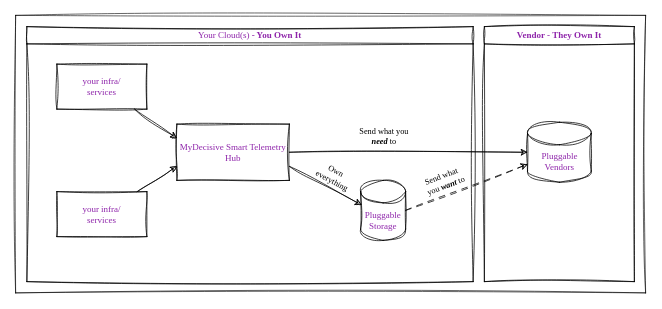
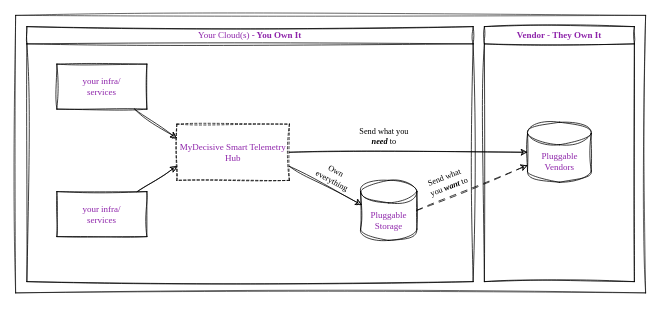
  <mxCell id="0" />
  <mxCell id="1" parent="0" />
  <mxCell id="2" value="" style="rounded=0;whiteSpace=wrap;html=1;sketch=1;hachureGap=4;jiggle=2;curveFitting=1;fontFamily=Architects Daughter;fontSource=https%3A%2F%2Ffonts.googleapis.com%2Fcss%3Ffamily%3DArchitects%2BDaughter;fillColor=#FFFFFF;fontColor=#8E24AA;opacity=80;" vertex="1" parent="1"><mxGeometry y="20" width="840" height="370" as="geometry" x="20" /></mxCell>
  <mxCell id="3" value="&lt;span style=&quot;font-weight: normal;&quot;&gt;Your Cloud(s)&lt;/span&gt; - You Own It" style="swimlane;whiteSpace=wrap;html=1;sketch=1;hachureGap=4;jiggle=2;curveFitting=1;fontFamily=Architects Daughter;fontSource=https%3A%2F%2Ffonts.googleapis.com%2Fcss%3Ffamily%3DArchitects%2BDaughter;fontColor=#8E24AA;fillColor=none;strokeColor=#000000;" vertex="1" parent="1"><mxGeometry x="35" y="35" width="595" height="340" as="geometry" /></mxCell>
- <mxCell id="4" value="&lt;div&gt;&lt;span style=&quot;background-color: transparent;&quot;&gt;Pluggable Storage&lt;/span&gt;&lt;/div&gt;" style="shape=cylinder3;whiteSpace=wrap;html=1;boundedLbl=1;backgroundOutline=1;size=15;sketch=1;hachureGap=4;jiggle=2;curveFitting=1;fontFamily=Architects Daughter;fontSource=https%3A%2F%2Ffonts.googleapis.com%2Fcss%3Ffamily%3DArchitects%2BDaughter;fontColor=#8E24AA;strokeColor=#000000;fillColor=none;" vertex="1" parent="3"><mxGeometry x="445" y="205" width="60" height="80" as="geometry" /></mxCell>
- <mxCell id="5" value="MyDecisive Smart Telemetry Hub" style="rounded=0;whiteSpace=wrap;html=1;sketch=1;hachureGap=4;jiggle=2;curveFitting=1;fontFamily=Architects Daughter;fontSource=https%3A%2F%2Ffonts.googleapis.com%2Fcss%3Ffamily%3DArchitects%2BDaughter;fontColor=#8E24AA;strokeColor=#000000;fillColor=none;" vertex="1" parent="3"><mxGeometry x="200" y="130" width="150" height="75" as="geometry" /></mxCell>
+ <mxCell id="4" value="&lt;div&gt;&lt;span style=&quot;background-color: transparent;&quot;&gt;Pluggable Storage&lt;/span&gt;&lt;/div&gt;" style="shape=cylinder3;whiteSpace=wrap;html=1;boundedLbl=1;backgroundOutline=1;size=15;sketch=1;hachureGap=4;jiggle=2;curveFitting=1;fontFamily=Architects Daughter;fontSource=https%3A%2F%2Ffonts.googleapis.com%2Fcss%3Ffamily%3DArchitects%2BDaughter;fontColor=#8E24AA;strokeColor=#000000;fillColor=none;" vertex="1" parent="3"><mxGeometry x="445" y="205" width="75" height="80" as="geometry" /></mxCell>
+ <mxCell id="5" value="MyDecisive Smart Telemetry Hub" style="rounded=0;whiteSpace=wrap;html=1;sketch=1;hachureGap=4;jiggle=2;curveFitting=1;fontFamily=Architects Daughter;fontSource=https%3A%2F%2Ffonts.googleapis.com%2Fcss%3Ffamily%3DArchitects%2BDaughter;fontColor=#8E24AA;strokeColor=#000000;fillColor=none;dashed=1;" vertex="1" parent="3"><mxGeometry x="200" y="130" width="150" height="75" as="geometry" /></mxCell>
  <mxCell id="6" style="rounded=0;sketch=1;hachureGap=4;jiggle=2;curveFitting=1;orthogonalLoop=1;jettySize=auto;html=1;entryX=0.021;entryY=0.41;entryDx=0;entryDy=0;fontFamily=Architects Daughter;fontSource=https%3A%2F%2Ffonts.googleapis.com%2Fcss%3Ffamily%3DArchitects%2BDaughter;exitX=1;exitY=0.75;exitDx=0;exitDy=0;entryPerimeter=0;fontColor=#8E24AA;strokeColor=#000000;" edge="1" parent="3" source="5" target="4"><mxGeometry relative="1" as="geometry"><mxPoint x="430" y="240" as="targetPoint" /></mxGeometry></mxCell>
  <mxCell id="7" value="&lt;span&gt;Own&amp;nbsp;&lt;/span&gt;&lt;div&gt;&lt;span&gt;everything&lt;/span&gt;&lt;/div&gt;" style="edgeLabel;html=1;align=center;verticalAlign=middle;resizable=0;points=[];sketch=1;hachureGap=4;jiggle=2;curveFitting=1;fontFamily=Architects Daughter;fontSource=https%3A%2F%2Ffonts.googleapis.com%2Fcss%3Ffamily%3DArchitects%2BDaughter;fontColor=#000000;labelBackgroundColor=none;rotation=28;" vertex="1" connectable="0" parent="6"><mxGeometry x="-0.172" relative="1" as="geometry"><mxPoint x="20" y="-9" as="offset" /></mxGeometry></mxCell>
  <mxCell id="8" value="your infra/&lt;div&gt;services&lt;/div&gt;" style="rounded=0;whiteSpace=wrap;html=1;sketch=1;hachureGap=4;jiggle=2;curveFitting=1;fontFamily=Architects Daughter;fontSource=https%3A%2F%2Ffonts.googleapis.com%2Fcss%3Ffamily%3DArchitects%2BDaughter;fontColor=#8E24AA;strokeColor=#000000;fillColor=none;" vertex="1" parent="3"><mxGeometry x="40" y="220" width="120" height="60" as="geometry" /></mxCell>
  <mxCell id="9" value="" style="rounded=0;sketch=1;hachureGap=4;jiggle=2;curveFitting=1;orthogonalLoop=1;jettySize=auto;html=1;fontFamily=Architects Daughter;fontSource=https%3A%2F%2Ffonts.googleapis.com%2Fcss%3Ffamily%3DArchitects%2BDaughter;entryX=0;entryY=0.75;entryDx=0;entryDy=0;fontColor=#8E24AA;strokeColor=#000000;" edge="1" parent="3" source="8" target="5"><mxGeometry relative="1" as="geometry" /></mxCell>
  <mxCell id="10" value="your infra/&lt;div&gt;services&lt;/div&gt;" style="rounded=0;whiteSpace=wrap;html=1;sketch=1;hachureGap=4;jiggle=2;curveFitting=1;fontFamily=Architects Daughter;fontSource=https%3A%2F%2Ffonts.googleapis.com%2Fcss%3Ffamily%3DArchitects%2BDaughter;fontColor=#8E24AA;strokeColor=#000000;fillColor=none;" vertex="1" parent="3"><mxGeometry x="40" y="50" width="120" height="60" as="geometry" /></mxCell>
  <mxCell id="11" style="rounded=0;sketch=1;hachureGap=4;jiggle=2;curveFitting=1;orthogonalLoop=1;jettySize=auto;html=1;entryX=0;entryY=0.25;entryDx=0;entryDy=0;fontFamily=Architects Daughter;fontSource=https%3A%2F%2Ffonts.googleapis.com%2Fcss%3Ffamily%3DArchitects%2BDaughter;fontColor=#8E24AA;strokeColor=#000000;" edge="1" parent="3" source="10" target="5"><mxGeometry relative="1" as="geometry" /></mxCell>
  <mxCell id="12" value="Vendor - They Own It" style="swimlane;whiteSpace=wrap;html=1;sketch=1;hachureGap=4;jiggle=2;curveFitting=1;fontFamily=Architects Daughter;fontSource=https%3A%2F%2Ffonts.googleapis.com%2Fcss%3Ffamily%3DArchitects%2BDaughter;fontColor=#8E24AA;fillColor=none;strokeColor=#000000;" vertex="1" parent="1"><mxGeometry x="645" y="35" width="200" height="340" as="geometry" /></mxCell>
  <mxCell id="13" value="&lt;div&gt;&lt;span style=&quot;background-color: transparent;&quot;&gt;&lt;font style=&quot;color: light-dark(rgb(142, 36, 170), rgb(142, 36, 170));&quot;&gt;Pluggable Vendors&lt;/font&gt;&lt;/span&gt;&lt;/div&gt;" style="shape=cylinder3;whiteSpace=wrap;html=1;boundedLbl=1;backgroundOutline=1;size=15;sketch=1;hachureGap=4;jiggle=2;curveFitting=1;fontFamily=Architects Daughter;fontSource=https%3A%2F%2Ffonts.googleapis.com%2Fcss%3Ffamily%3DArchitects%2BDaughter;fontColor=#8E24AA;strokeColor=#000000;fillColor=none;" vertex="1" parent="12"><mxGeometry x="57.5" y="127.5" width="85" height="80" as="geometry" /></mxCell>
  <mxCell id="14" style="rounded=0;sketch=1;hachureGap=4;jiggle=2;curveFitting=1;orthogonalLoop=1;jettySize=auto;html=1;entryX=0;entryY=0.5;entryDx=0;entryDy=0;entryPerimeter=0;fontFamily=Architects Daughter;fontSource=https%3A%2F%2Ffonts.googleapis.com%2Fcss%3Ffamily%3DArchitects%2BDaughter;fontColor=#8E24AA;strokeColor=#000000;" edge="1" parent="1" source="5" target="13"><mxGeometry relative="1" as="geometry" /></mxCell>
  <mxCell id="15" value="&lt;span&gt;Send what you&lt;/span&gt;&lt;div&gt;&lt;span&gt;&lt;b&gt;&lt;i&gt;need&lt;/i&gt;&lt;/b&gt; to&lt;/span&gt;&lt;/div&gt;" style="edgeLabel;html=1;align=center;verticalAlign=middle;resizable=0;points=[];sketch=1;hachureGap=4;jiggle=2;curveFitting=1;fontFamily=Architects Daughter;fontSource=https%3A%2F%2Ffonts.googleapis.com%2Fcss%3Ffamily%3DArchitects%2BDaughter;rotation=0;fontColor=#000000;labelBackgroundColor=none;" vertex="1" connectable="0" parent="14"><mxGeometry x="0.353" y="1" relative="1" as="geometry"><mxPoint x="-90" y="-21" as="offset" /></mxGeometry></mxCell>
  <mxCell id="16" style="rounded=0;sketch=1;hachureGap=4;jiggle=2;curveFitting=1;orthogonalLoop=1;jettySize=auto;html=1;fontFamily=Architects Daughter;fontSource=https%3A%2F%2Ffonts.googleapis.com%2Fcss%3Ffamily%3DArchitects%2BDaughter;dashed=1;dashPattern=8 8;exitX=1;exitY=0.5;exitDx=0;exitDy=0;exitPerimeter=0;fontColor=#8E24AA;strokeColor=#000000;" edge="1" parent="1" source="4" target="13"><mxGeometry relative="1" as="geometry"><mxPoint x="440" y="232" as="sourcePoint" /><mxPoint x="730" y="170" as="targetPoint" /></mxGeometry></mxCell>
  <mxCell id="17" value="Send what&amp;nbsp;&lt;div&gt;you &lt;b&gt;&lt;i&gt;want&lt;/i&gt; &lt;/b&gt;to&lt;/div&gt;" style="edgeLabel;html=1;align=center;verticalAlign=middle;resizable=0;points=[];sketch=1;hachureGap=4;jiggle=2;curveFitting=1;fontFamily=Architects Daughter;fontSource=https%3A%2F%2Ffonts.googleapis.com%2Fcss%3Ffamily%3DArchitects%2BDaughter;rotation=339;fontColor=#000000;labelBackgroundColor=none;" vertex="1" connectable="0" parent="16"><mxGeometry x="0.353" y="1" relative="1" as="geometry"><mxPoint x="-60" y="3" as="offset" /></mxGeometry></mxCell>
